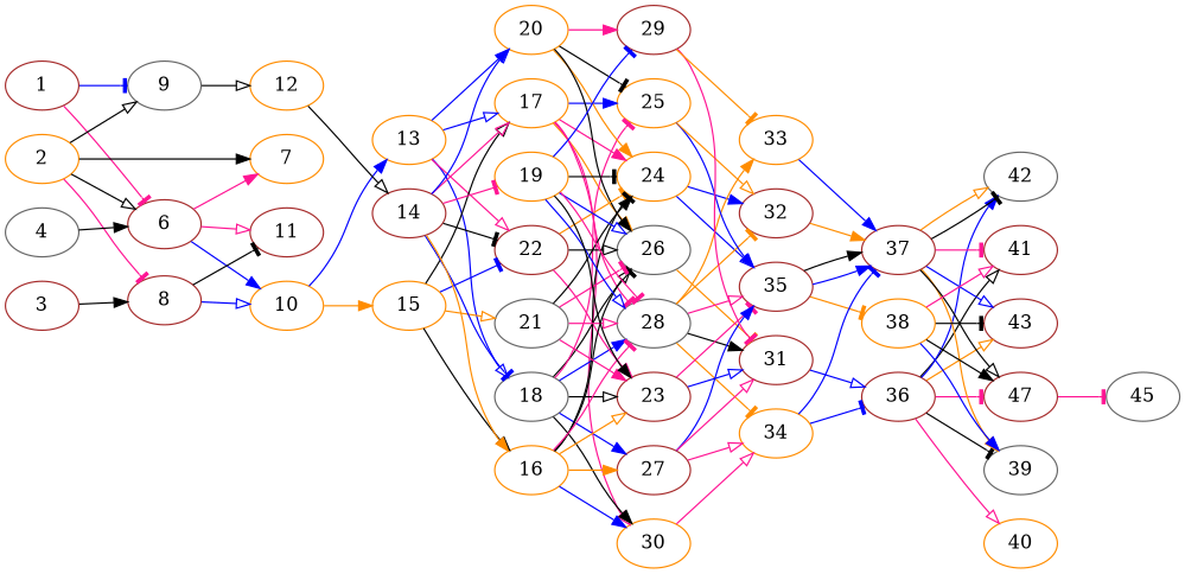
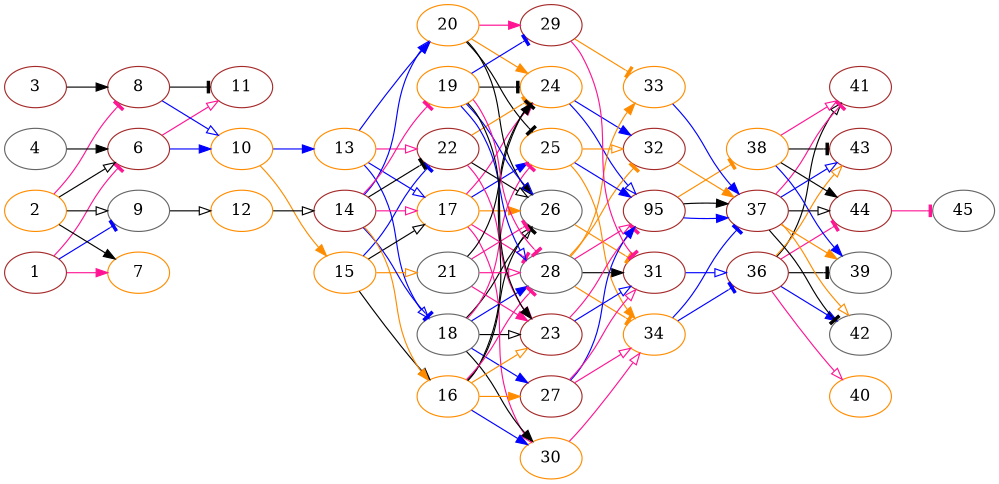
  digraph {
    rankdir=LR
    node [alpha=0.02 color=brown]
    edge [arrowhead=normal color=blue]
    1 [alpha=0.07 expect_size=16714752]
    6 [alpha=0.06 expect_size=14684160]
    7 [alpha=0.16 color=darkorange expect_size=13563904]
    9 [alpha=0.18 color=gray40 expect_size=37257216]
    10 [alpha=0.08 color=darkorange expect_size=12112896]
    11 [alpha=0.06 expect_size=42381312]
    12 [alpha=0.09 color=darkorange expect_size=11127808]
    13 [alpha=0.07 color=darkorange expect_size=48975872]
    15 [alpha=0.05 color=darkorange expect_size=34319360]
    14 [alpha=0.03 expect_size=32801792]
    2 [alpha=0.16 color=darkorange expect_size=28798976]
    8 [alpha=0.19 expect_size=32156672]
    3 [alpha=0.13 expect_size=33922048]
    4 [alpha=0.01 color=gray40 expect_size=44779520]
    17 [alpha=0.03 color=darkorange expect_size=35599360]
    18 [alpha=0.07 color=gray40 expect_size=27010048]
    20 [alpha=0.09 color=darkorange expect_size=17924096]
    22 [alpha=0.13 expect_size=52286464]
    16 [alpha=0.04 color=darkorange expect_size=22120448]
    21 [alpha=0.16 color=gray40 expect_size=37769216]
    19 [alpha=0.07 color=darkorange expect_size=23634944]
    24 [alpha=0.09 color=darkorange expect_size=43734016]
    26 [alpha=0.00 color=gray40 expect_size=16722944]
    28 [alpha=0.14 color=gray40 expect_size=33828864]
    30 [alpha=0.10 color=darkorange expect_size=20031488]
    25 [color=darkorange expect_size=51507200]
    23 [expect_size=26414080]
    27 [expect_size=25921536]
    29 [alpha=0.01 expect_size=51374080]
-   35 [alpha=0.16 expect_size=42094592]
+   35 [alpha=0.16 expect_size=42094592 label=95]
    32 [expect_size=32054272]
    31 [alpha=0.15 expect_size=41224192]
    33 [alpha=0.08 color=darkorange expect_size=16078848]
    34 [alpha=0.06 color=darkorange expect_size=21975040]
    36 [alpha=0.13 expect_size=47682560]
    37 [alpha=0.03 expect_size=48179200]
    38 [alpha=0.03 color=darkorange expect_size=51907584]
    39 [alpha=0.10 color=gray40 expect_size=38595584]
    40 [color=darkorange expect_size=40257536]
    41 [alpha=0.09 expect_size=16579584]
    42 [alpha=0.15 color=gray40 expect_size=51886080]
    43 [alpha=0.10 expect_size=10503168]
-   44 [alpha=0.01 expect_size=30537728 label=47]
+   44 [alpha=0.01 expect_size=30537728]
    45 [alpha=0.12 color=gray40 expect_size=45177856]
    1 -> 6 [arrowhead=tee color=deeppink]
-   6 -> 7 [color=deeppink]
+   1 -> 7 [color=deeppink]
    1 -> 9 [arrowhead=tee]
    6 -> 10
    6 -> 11 [arrowhead=onormal color=deeppink]
    9 -> 12 [arrowhead=onormal color=black]
    10 -> 13
    10 -> 15 [color=darkorange]
    12 -> 14 [arrowhead=onormal color=black]
    13 -> 17 [arrowhead=onormal]
    13 -> 18 [arrowhead=onormal]
    13 -> 20
    13 -> 22 [arrowhead=onormal color=deeppink]
    15 -> 17 [arrowhead=onormal color=black]
    15 -> 22 [arrowhead=tee]
    15 -> 16 [color=black]
    15 -> 21 [arrowhead=onormal color=darkorange]
    14 -> 17 [arrowhead=onormal color=deeppink]
    14 -> 18 [arrowhead=tee]
    14 -> 20 [arrowhead=onormal]
    14 -> 22 [arrowhead=tee color=black]
    14 -> 16 [color=darkorange]
    14 -> 19 [arrowhead=tee color=deeppink]
    2 -> 6 [arrowhead=onormal color=black]
    2 -> 7 [color=black]
    2 -> 9 [arrowhead=onormal color=black]
    2 -> 8 [arrowhead=tee color=deeppink]
    8 -> 10 [arrowhead=onormal]
    8 -> 11 [arrowhead=tee color=black]
    3 -> 8 [color=black]
    4 -> 6 [color=black]
    17 -> 24 [color=deeppink]
    17 -> 26 [color=darkorange]
    17 -> 28 [arrowhead=tee color=deeppink]
    17 -> 30 [arrowhead=onormal color=deeppink]
    17 -> 25
    18 -> 26 [arrowhead=tee color=black]
    18 -> 28
    18 -> 30 [color=black]
    18 -> 25 [arrowhead=tee color=deeppink]
    18 -> 23 [arrowhead=onormal color=black]
    18 -> 27
    20 -> 24 [color=darkorange]
    20 -> 26 [color=black]
    20 -> 25 [arrowhead=tee color=black]
    20 -> 29 [color=deeppink]
    22 -> 24 [arrowhead=tee color=darkorange]
    22 -> 26 [arrowhead=onormal color=black]
    22 -> 23 [arrowhead=onormal color=deeppink]
    16 -> 24 [arrowhead=tee color=black]
    16 -> 26 [arrowhead=onormal color=black]
    16 -> 28 [arrowhead=tee color=deeppink]
    16 -> 30
    16 -> 23 [arrowhead=onormal color=darkorange]
    16 -> 27 [color=darkorange]
    21 -> 24 [color=black]
    21 -> 26 [arrowhead=tee color=deeppink]
    21 -> 28 [arrowhead=onormal color=deeppink]
    21 -> 23 [color=deeppink]
    19 -> 24 [arrowhead=tee color=black]
    19 -> 26 [arrowhead=onormal]
    19 -> 28 [arrowhead=onormal]
    19 -> 28 [arrowhead=tee color=deeppink]
    19 -> 23 [color=black]
    19 -> 29 [arrowhead=tee]
    24 -> 35 [arrowhead=onormal]
    24 -> 32
    26 -> 31 [arrowhead=tee color=darkorange]
    28 -> 35 [arrowhead=onormal color=deeppink]
    28 -> 32 [arrowhead=tee color=darkorange]
    28 -> 31 [color=black]
    28 -> 33 [color=darkorange]
    28 -> 34 [arrowhead=tee color=darkorange]
    30 -> 34 [arrowhead=onormal color=deeppink]
    25 -> 35
    25 -> 32 [arrowhead=onormal color=darkorange]
+   25 -> 34 [color=darkorange]
    23 -> 35 [arrowhead=tee color=deeppink]
    23 -> 31 [arrowhead=onormal]
    27 -> 35
    27 -> 31 [arrowhead=onormal color=deeppink]
    27 -> 34 [arrowhead=onormal color=deeppink]
    29 -> 31 [arrowhead=tee color=deeppink]
    29 -> 33 [arrowhead=tee color=darkorange]
    35 -> 37
    35 -> 37 [color=black]
    35 -> 38 [arrowhead=tee color=darkorange]
    32 -> 37 [color=darkorange]
    31 -> 36 [arrowhead=onormal]
    33 -> 37
    34 -> 36 [arrowhead=tee]
    34 -> 37 [arrowhead=tee]
    36 -> 39 [arrowhead=tee color=black]
    36 -> 40 [arrowhead=onormal color=deeppink]
    36 -> 41 [arrowhead=onormal color=black]
    36 -> 42
    36 -> 43 [arrowhead=onormal color=darkorange]
    36 -> 44 [arrowhead=tee color=deeppink]
    37 -> 39 [color=darkorange]
    37 -> 41 [arrowhead=tee color=deeppink]
    37 -> 42 [arrowhead=tee color=black]
    37 -> 42 [arrowhead=onormal color=darkorange]
    37 -> 43 [arrowhead=onormal]
    37 -> 44 [arrowhead=onormal color=black]
    38 -> 39
    38 -> 41 [arrowhead=onormal color=deeppink]
    38 -> 43 [arrowhead=tee color=black]
    38 -> 44 [color=black]
    44 -> 45 [arrowhead=tee color=deeppink]
  }
